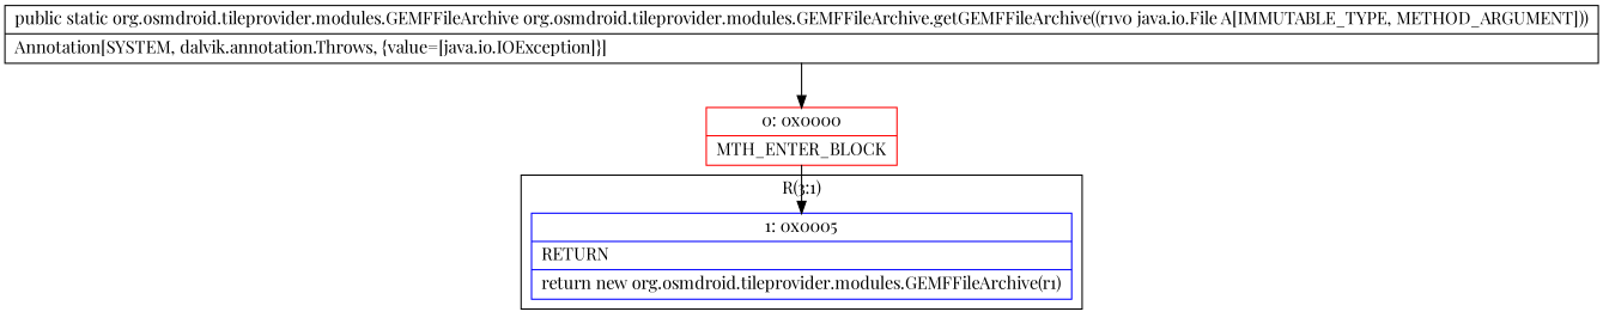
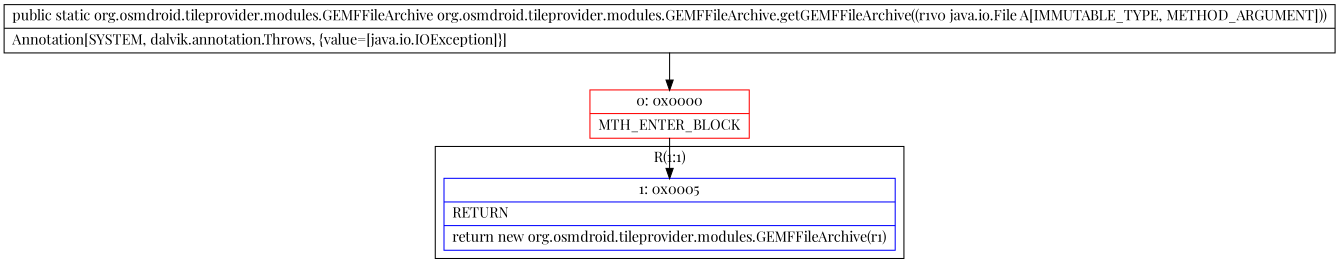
  digraph {
    fontname="Playfair Display"
    node [shape=record fontname="Playfair Display"]
    edge [fontname="Playfair Display"]
    n1 [color=blue label="{1\:\ 0x0005|RETURN\l|return new org.osmdroid.tileprovider.modules.GEMFFileArchive(r1)\l}"]
    n2 [color=red label="{0\:\ 0x0000|MTH_ENTER_BLOCK\l}"]
    n3 [label="{public static org.osmdroid.tileprovider.modules.GEMFFileArchive org.osmdroid.tileprovider.modules.GEMFFileArchive.getGEMFFileArchive((r1v0 java.io.File A[IMMUTABLE_TYPE, METHOD_ARGUMENT]))  | Annotation[SYSTEM, dalvik.annotation.Throws, \{value=[java.io.IOException]\}]\l}"]
    subgraph cluster_1 {
-     label="R(3:1)"
+     label="R(1:1)"
      n1
    }
    n2 -> n1
    n3 -> n2
  }
